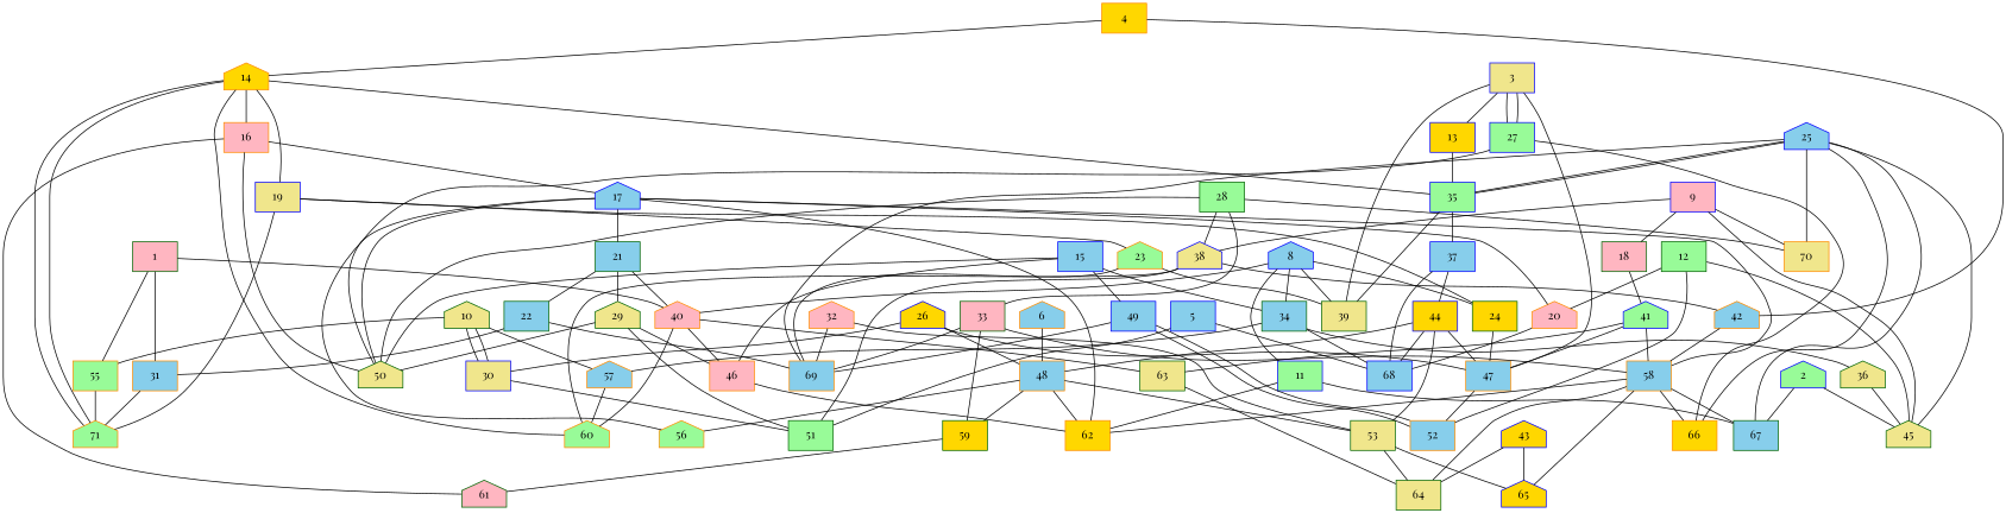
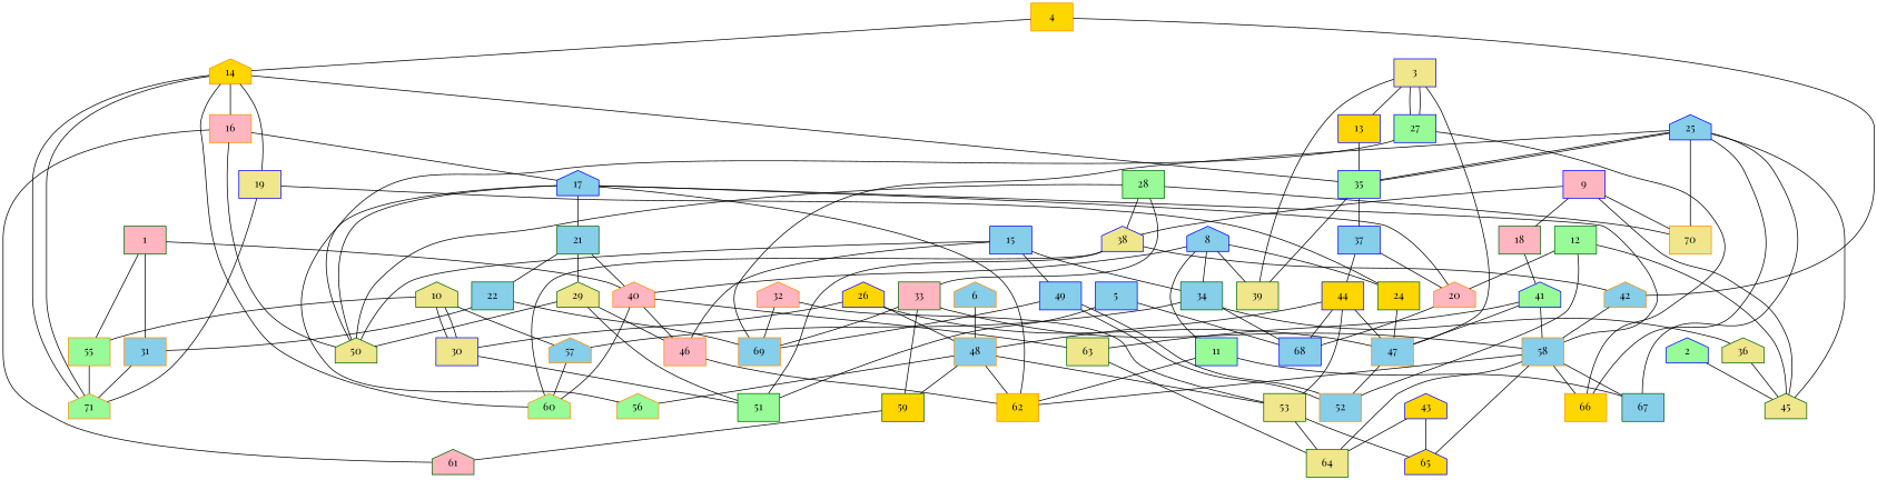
  graph {
    fontname="Playfair Display"
    node [color=darkorange fillcolor=skyblue fontname="Playfair Display" shape=box style=filled]
    edge [fontname="Playfair Display"]
    1 [color=darkgreen fillcolor=lightpink]
    31
    40 [fillcolor=lightpink shape=house]
    55 [fillcolor=palegreen]
    71 [fillcolor=palegreen shape=house]
    60 [fillcolor=palegreen shape=house]
    46 [fillcolor=lightpink]
    63 [color=darkgreen fillcolor=khaki]
    2 [color=blue fillcolor=palegreen shape=house]
    45 [color=darkgreen fillcolor=khaki shape=house]
    67 [color=darkgreen]
    3 [color=blue fillcolor=khaki]
    13 [color=blue fillcolor=gold]
    27 [color=blue fillcolor=palegreen]
    39 [color=darkgreen fillcolor=khaki]
    47
    35 [color=blue fillcolor=palegreen]
    50 [color=darkgreen fillcolor=khaki shape=house]
    66 [fillcolor=gold]
    52
    4 [fillcolor=gold]
    14 [fillcolor=gold shape=house]
    42 [shape=house]
    16 [fillcolor=lightpink]
    19 [color=blue fillcolor=khaki]
    58
    5 [color=blue]
    51 [color=darkgreen fillcolor=palegreen]
    68 [color=blue]
    6 [shape=house]
    48
    17 [color=blue shape=house]
    62 [fillcolor=gold]
    20 [fillcolor=lightpink shape=house]
    21 [color=darkgreen]
    56 [fillcolor=palegreen shape=house]
    53 [color=darkgreen fillcolor=khaki]
    59 [color=darkgreen fillcolor=gold]
-   23 [fillcolor=palegreen shape=house]
    69
    8 [color=blue shape=house]
    11 [color=blue fillcolor=palegreen]
    24 [color=darkgreen fillcolor=gold]
    34 [color=darkgreen]
    57 [shape=house]
    36 [color=darkgreen fillcolor=khaki shape=house]
    9 [color=blue fillcolor=lightpink]
    18 [color=darkgreen fillcolor=lightpink]
    38 [color=blue fillcolor=khaki shape=house]
    70 [fillcolor=khaki]
    41 [color=blue fillcolor=palegreen shape=house]
    10 [color=darkgreen fillcolor=khaki shape=house]
    30 [color=blue fillcolor=khaki]
    12 [color=darkgreen fillcolor=palegreen]
    37 [color=blue]
    61 [color=darkgreen fillcolor=lightpink shape=house]
    15 [color=blue]
    49 [color=blue]
    22 [color=darkgreen]
    29 [color=darkgreen fillcolor=khaki shape=house]
    64 [color=darkgreen fillcolor=khaki]
    65 [color=blue fillcolor=gold shape=house]
    25 [color=blue shape=house]
    26 [color=blue fillcolor=gold shape=house]
    28 [color=darkgreen fillcolor=palegreen]
    33 [color=darkgreen fillcolor=lightpink]
    32 [fillcolor=lightpink shape=house]
    44 [color=blue fillcolor=gold]
    43 [color=blue fillcolor=gold shape=house]
    1 -- 31
    1 -- 40
    1 -- 55
    31 -- 71
    40 -- 60
    40 -- 46
    40 -- 63
    55 -- 71
    46 -- 62
    63 -- 64
    2 -- 45
-   2 -- 67
    3 -- 13
    3 -- 27
    3 -- 27
    3 -- 39
    3 -- 47
    13 -- 35
    27 -- 50
    27 -- 66
    47 -- 52
    35 -- 39
    35 -- 37
    4 -- 14
    4 -- 42
    14 -- 71
    14 -- 71
    14 -- 60
    14 -- 35
    14 -- 16
    14 -- 19
    42 -- 58
    16 -- 50
    16 -- 17
    16 -- 61
    19 -- 71
-   19 -- 23
    19 -- 24
    58 -- 67
    58 -- 66
    58 -- 62
    58 -- 64
    58 -- 65
    5 -- 51
    5 -- 68
    6 -- 48
    48 -- 62
    48 -- 56
    48 -- 53
    48 -- 59
    17 -- 50
    17 -- 58
    17 -- 62
    17 -- 20
    17 -- 21
    17 -- 56
    20 -- 68
    21 -- 40
    21 -- 22
    21 -- 29
    53 -- 64
    53 -- 65
    59 -- 61
-   23 -- 39
-   23 -- 69
    8 -- 40
    8 -- 39
    8 -- 11
    8 -- 24
    8 -- 34
    11 -- 67
    11 -- 62
    24 -- 47
    34 -- 68
    34 -- 57
    34 -- 36
    57 -- 60
    36 -- 45
    9 -- 45
    9 -- 18
    9 -- 38
    9 -- 70
    18 -- 41
    38 -- 60
    38 -- 42
    38 -- 51
    41 -- 63
    41 -- 47
    41 -- 58
    10 -- 55
    10 -- 57
    10 -- 30
    10 -- 30
    30 -- 51
    12 -- 45
    12 -- 52
    12 -- 20
-   37 -- 68
+   37 -- 20
    37 -- 44
    15 -- 46
    15 -- 50
    15 -- 34
    15 -- 49
    49 -- 52
    49 -- 52
    49 -- 69
    22 -- 31
    22 -- 69
    29 -- 46
    29 -- 50
    29 -- 51
    25 -- 45
    25 -- 67
    25 -- 35
    25 -- 35
    25 -- 66
    25 -- 69
    25 -- 70
    26 -- 47
    26 -- 48
    26 -- 30
    28 -- 50
    28 -- 38
    28 -- 70
    28 -- 33
    33 -- 58
    33 -- 59
    33 -- 69
    32 -- 53
    32 -- 69
    44 -- 47
    44 -- 68
    44 -- 48
    44 -- 53
    43 -- 64
    43 -- 65
  }
